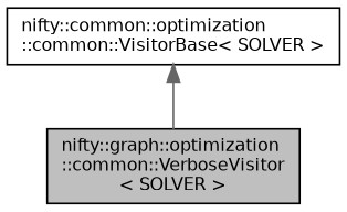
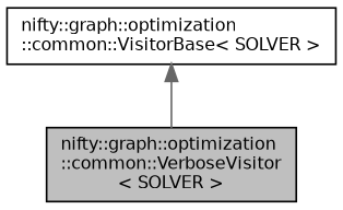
  digraph {
    node [color=black fontname=Helvetica fontsize=10 shape=record style=filled]
    n1 [fillcolor=grey75 fontcolor=black height=0.2 label="nifty::graph::optimization\l::common::VerboseVisitor\l\< SOLVER \>" width=0.4]
-   n2 [fillcolor=white height=0.2 label="nifty::common::optimization\l::common::VisitorBase\< SOLVER \>" width=0.4]
+   n2 [fillcolor=white height=0.2 label="nifty::graph::optimization\l::common::VisitorBase\< SOLVER \>" width=0.4]
    n2 -> n1 [color=gray40 dir=back fontname=Helvetica fontsize=10 labelfontname=Helvetica labelfontsize=10 style=solid]
  }
